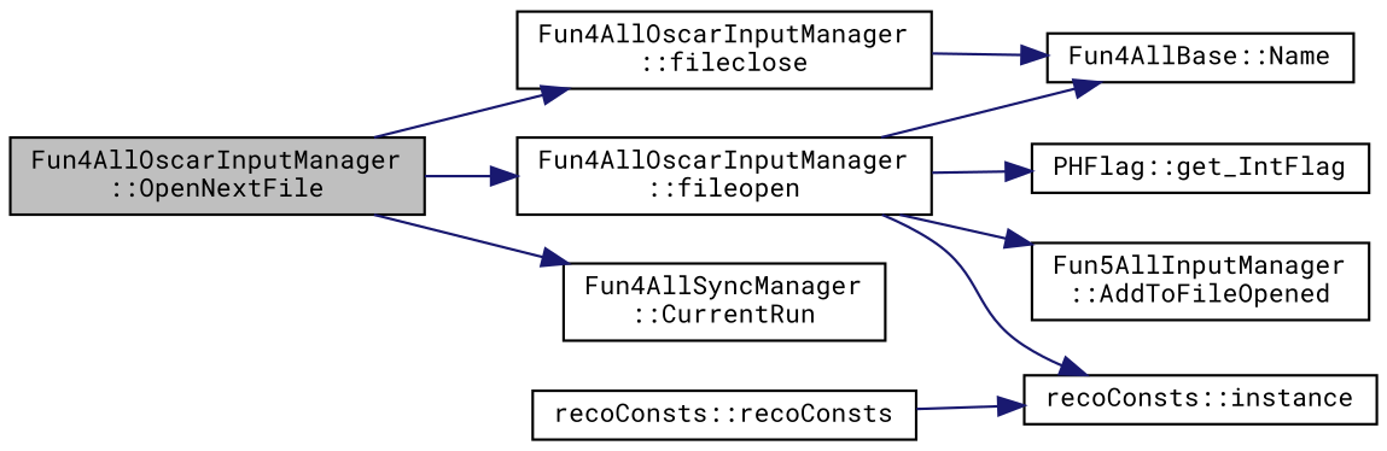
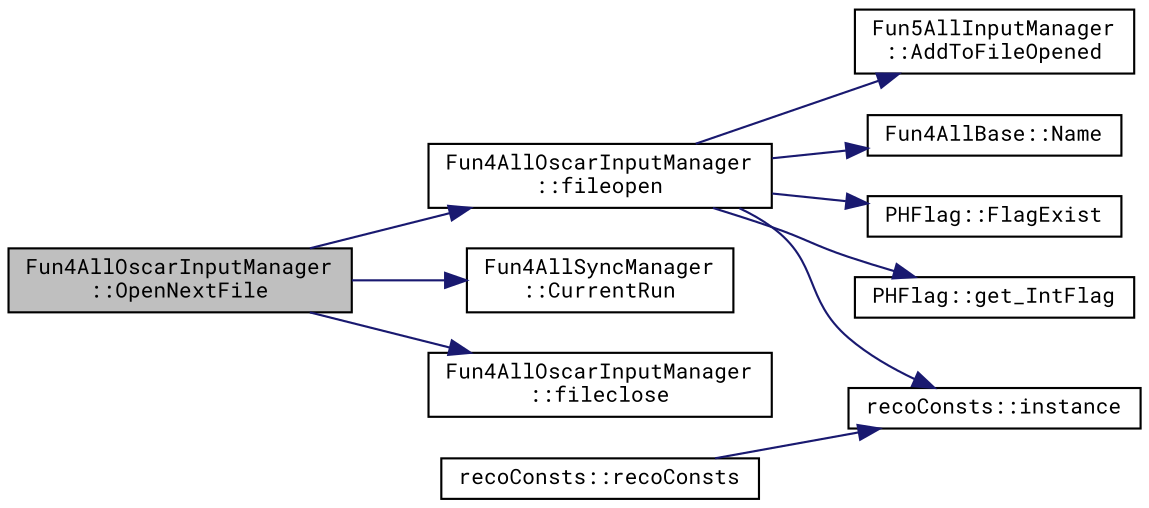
  digraph {
    fontname="Roboto Mono"
    rankdir=LR
    node [color=black fontname="Roboto Mono" fontsize=10 shape=record]
    edge [color=midnightblue fontname="Roboto Mono" fontsize=10 labelfontname=FreeSans labelfontsize=10 style=solid]
    n1 [fillcolor=grey75 fontcolor=black height=0.2 label="Fun4AllOscarInputManager\l::OpenNextFile" style=filled width=0.4]
    n2 [height=0.2 label="Fun4AllOscarInputManager\l::fileopen" width=0.4]
    n3 [height=0.2 label="Fun4AllSyncManager\l::CurrentRun" width=0.4]
    n4 [height=0.2 label="Fun4AllOscarInputManager\l::fileclose" width=0.4]
    n5 [height=0.2 label="Fun5AllInputManager\l::AddToFileOpened" width=0.4]
    n6 [height=0.2 label="Fun4AllBase::Name" width=0.4]
+   n7 [height=0.2 label="PHFlag::FlagExist" width=0.4]
    n8 [height=0.2 label="PHFlag::get_IntFlag" width=0.4]
    n9 [height=0.2 label="recoConsts::instance" width=0.4]
    n10 [height=0.2 label="recoConsts::recoConsts" width=0.4]
    n1 -> n2
    n1 -> n3
    n1 -> n4
    n2 -> n5
    n2 -> n6
+   n2 -> n7
    n2 -> n8
    n2 -> n9
-   n4 -> n6
    n10 -> n9
  }
